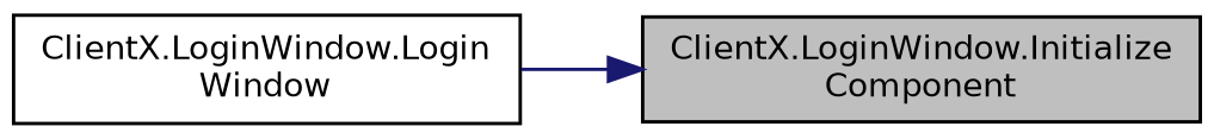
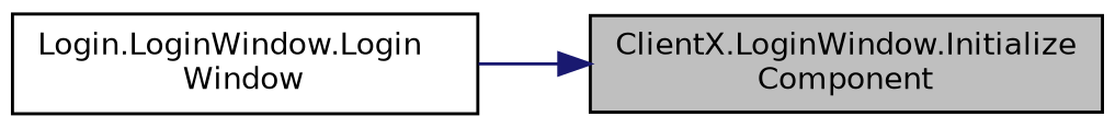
  digraph {
    rankdir=RL
    node [color=black fontname=Helvetica fontsize=10 shape=record style=filled]
    n1 [fillcolor=grey75 fontcolor=black height=0.2 label="ClientX.LoginWindow.Initialize\lComponent" width=0.4]
-   n2 [fillcolor=white height=0.2 label="ClientX.LoginWindow.Login\lWindow" width=0.4]
+   n2 [fillcolor=white height=0.2 label="Login.LoginWindow.Login\lWindow" width=0.4]
    n1 -> n2 [color=midnightblue dir=back fontname=Helvetica fontsize=10 labelfontname=Helvetica labelfontsize=10 style=solid]
  }
